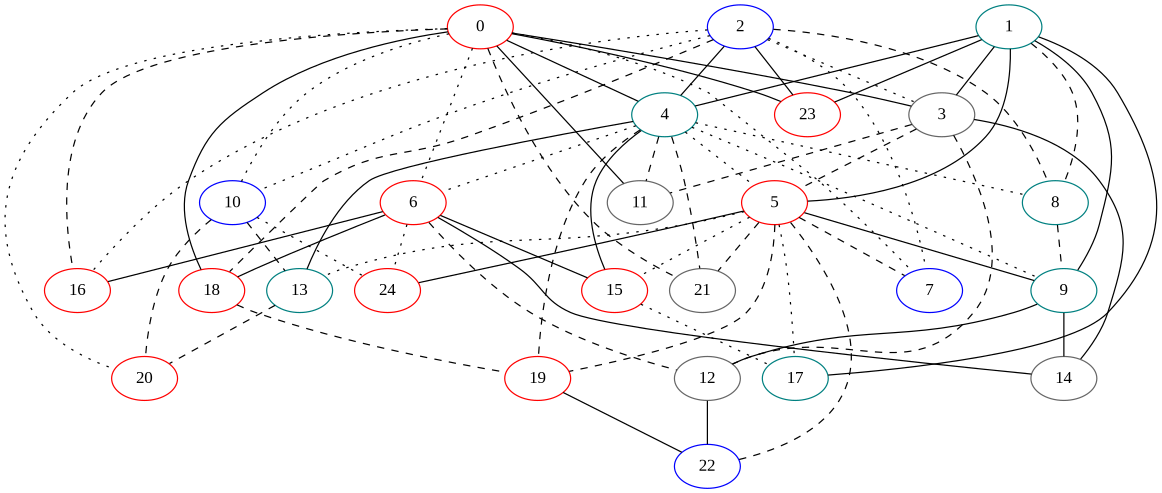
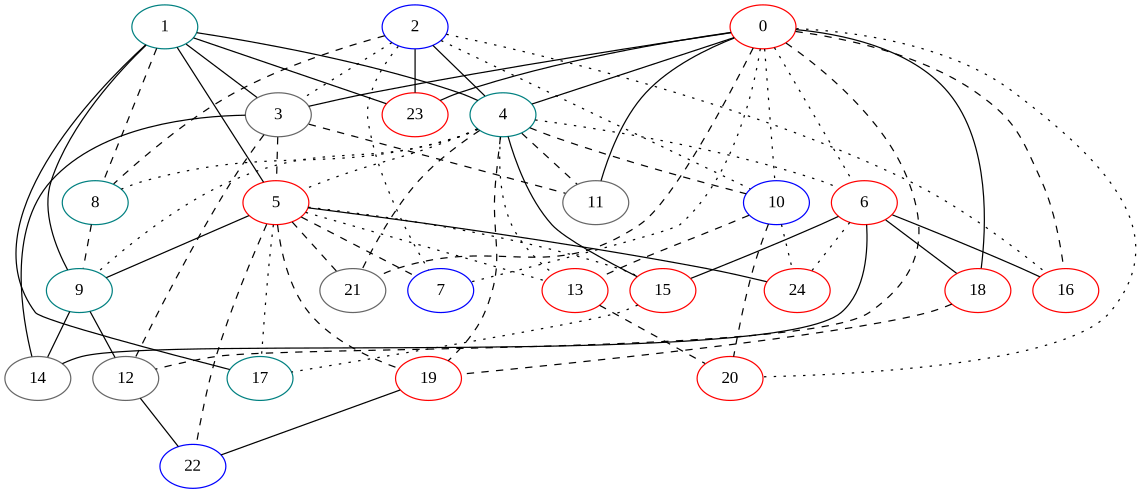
  strict graph {
    fontname="Liberation Serif"
    node [color=red fontname="Liberation Serif"]
    edge [fontname="Liberation Serif" is_available=True prob=1.0 style=solid]
    3 [color=gray40]
    0
    4 [color=teal]
    6
    7 [color=blue]
    10 [color=blue]
    11 [color=gray40]
    12 [color=gray40]
    16
    18
    20
    21 [color=gray40]
    23
    5
    14 [color=gray40]
    8 [color=teal]
    9 [color=teal]
-   13 [color=teal]
+   13
    15
    19
    24
    22 [color=blue]
    1 [color=teal]
    17 [color=teal]
    2 [color=blue]
    3 -- 11 [prob=0.356910278693 style=dashed]
    3 -- 12 [style=dashed]
    3 -- 5 [prob=0.727981526622 style=dashed]
    3 -- 14
    0 -- 3
    0 -- 4
    0 -- 6 [prob=0.754941066674 style=dotted]
    0 -- 7 [style=dotted]
    0 -- 10 [prob=0.936627112965 style=dotted]
    0 -- 11 [prob=0.99778398292]
-   6 -- 12 [prob=0.809083203933 style=dashed]
+   0 -- 12 [prob=0.809083203933 style=dashed]
    0 -- 16 [prob=0.763478255722 style=dashed]
    0 -- 18
    0 -- 20 [prob=0.0276281023813 style=dotted]
    0 -- 21 [prob=0.874985210338 style=dashed]
    0 -- 23 [prob=0.433532429904]
    4 -- 6 [prob=0.313812199424 style=dotted]
+   4 -- 10 [prob=0.398683657694 style=dashed]
    4 -- 11 [prob=0.511766964025 style=dashed]
    4 -- 21 [prob=0.0178647704148 style=dashed]
    4 -- 5 [prob=0.759385540004 style=dotted]
    4 -- 8 [prob=0.437438881926 style=dotted]
    4 -- 9 [prob=0.0847333548243 style=dotted]
-   4 -- 13 [prob=0.873399346954]
+   4 -- 13 [prob=0.873399346954 style=dotted]
    4 -- 15 [prob=0.147508522446]
    4 -- 19 [prob=0.518657409549 style=dashed]
    6 -- 16
    6 -- 18
    6 -- 14 [prob=0.158770064647]
    6 -- 15
    6 -- 24 [prob=0.402123039864 style=dotted]
    10 -- 20 [style=dashed]
    10 -- 13 [prob=0.263235420769 style=dashed]
    10 -- 24 [prob=0.565574443077 style=dotted]
    12 -- 22 [prob=0.492240550539]
    18 -- 19 [prob=0.434915746972 style=dashed]
    5 -- 7 [style=dashed]
    5 -- 21 [prob=0.533899274051 style=dashed]
    5 -- 9 [prob=0.109325820005]
    5 -- 13 [prob=0.175386419384 style=dotted]
    5 -- 15 [prob=0.895047337209 style=dotted]
    5 -- 19 [prob=0.289761744756 style=dashed]
    5 -- 24 [prob=0.483222635968]
    5 -- 22 [prob=0.467523431957 style=dashed]
    5 -- 17 [style=dotted]
    8 -- 9 [prob=0.00234894561472 style=dashed]
    9 -- 12 [prob=0.303892118925]
    9 -- 14 [prob=0.00730666994593]
    13 -- 20 [style=dashed]
    15 -- 17 [style=dotted]
    19 -- 22 [prob=0.986871317663]
    1 -- 3 [prob=0.840158934888]
    1 -- 4 [prob=0.0594670301954]
    1 -- 23
    1 -- 5 [prob=0.367671546232]
    1 -- 8 [prob=0.937179044508 style=dashed]
    1 -- 9 [prob=0.787510277619]
    1 -- 17
    2 -- 3 [style=dotted]
    2 -- 4 [prob=0.511061611219]
    2 -- 7 [prob=0.403626701211 style=dotted]
    2 -- 10 [prob=0.01320315215 style=dotted]
    2 -- 16 [prob=0.467349024327 style=dotted]
-   2 -- 18 [style=dashed]
    2 -- 23 [prob=0.125858810899]
    2 -- 8 [prob=0.685699213803 style=dashed]
  }
